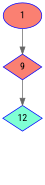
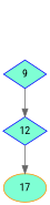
  strict digraph {
    fontname="Roboto Condensed"
    node [color=blue fillcolor=salmon fontname="Roboto Condensed" shape=ellipse style=filled]
    edge [color=gray40 fontname="Roboto Condensed"]
-   1 [entry=true]
-   9 [shape=diamond]
+   9 [fillcolor=aquamarine shape=diamond]
    12 [fillcolor=aquamarine shape=diamond]
-   1 -> 9
+   17 [color=darkorange fillcolor=aquamarine]
    9 -> 12 [cond=true]
+   12 -> 17 [cond=false]
  }
